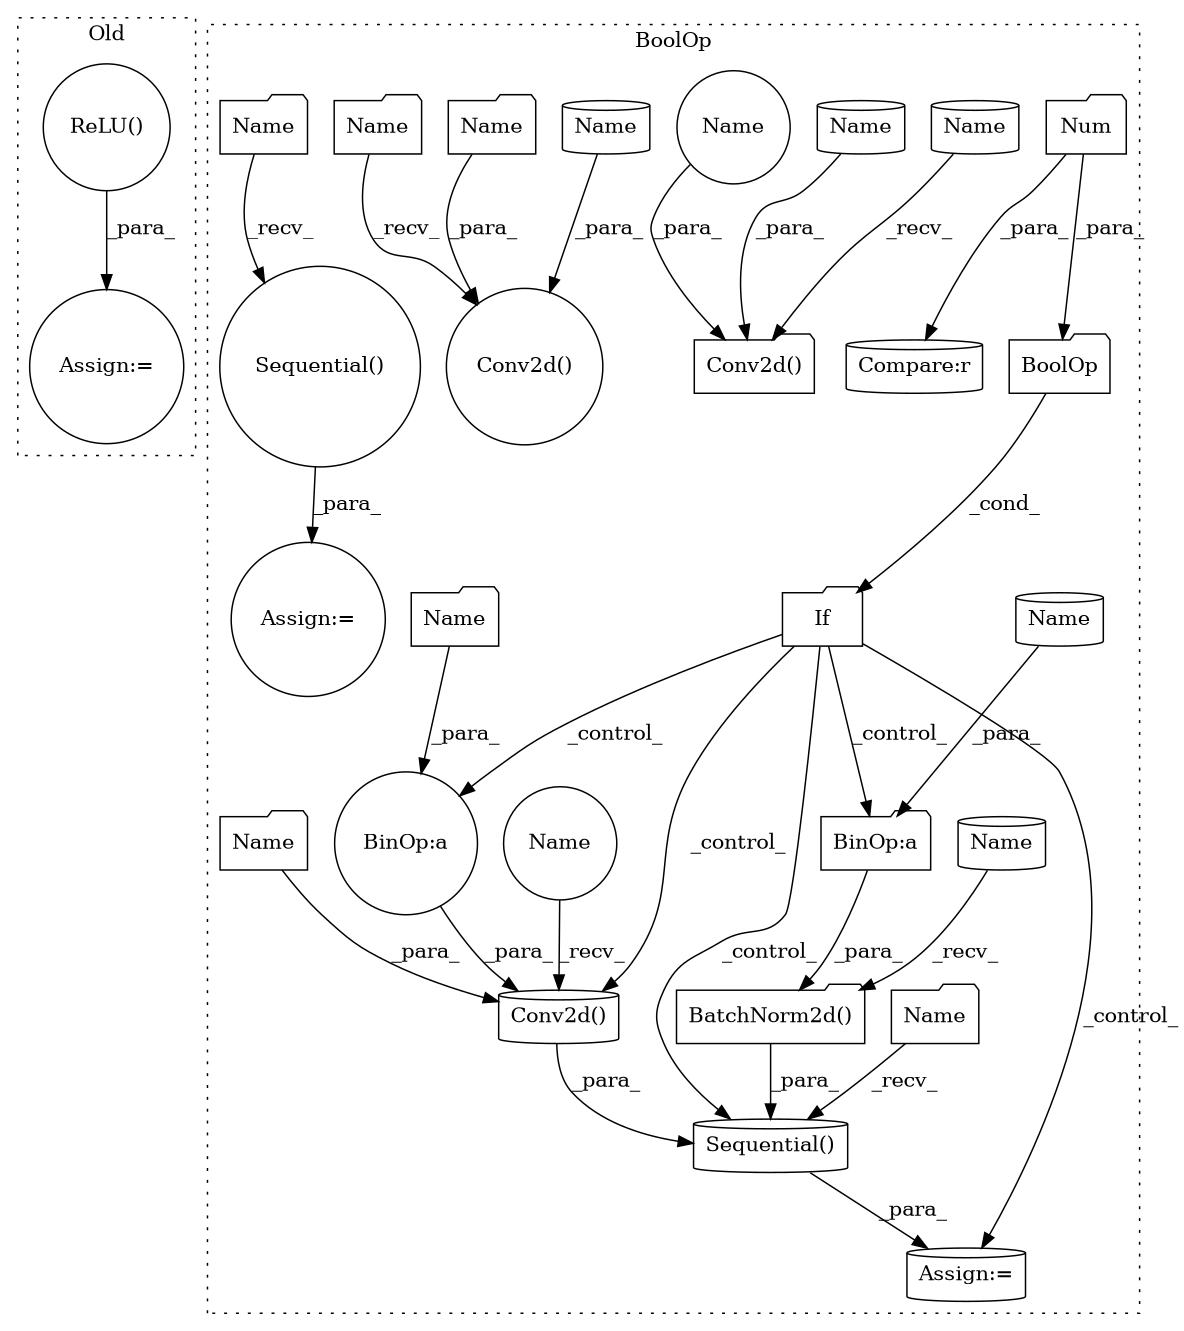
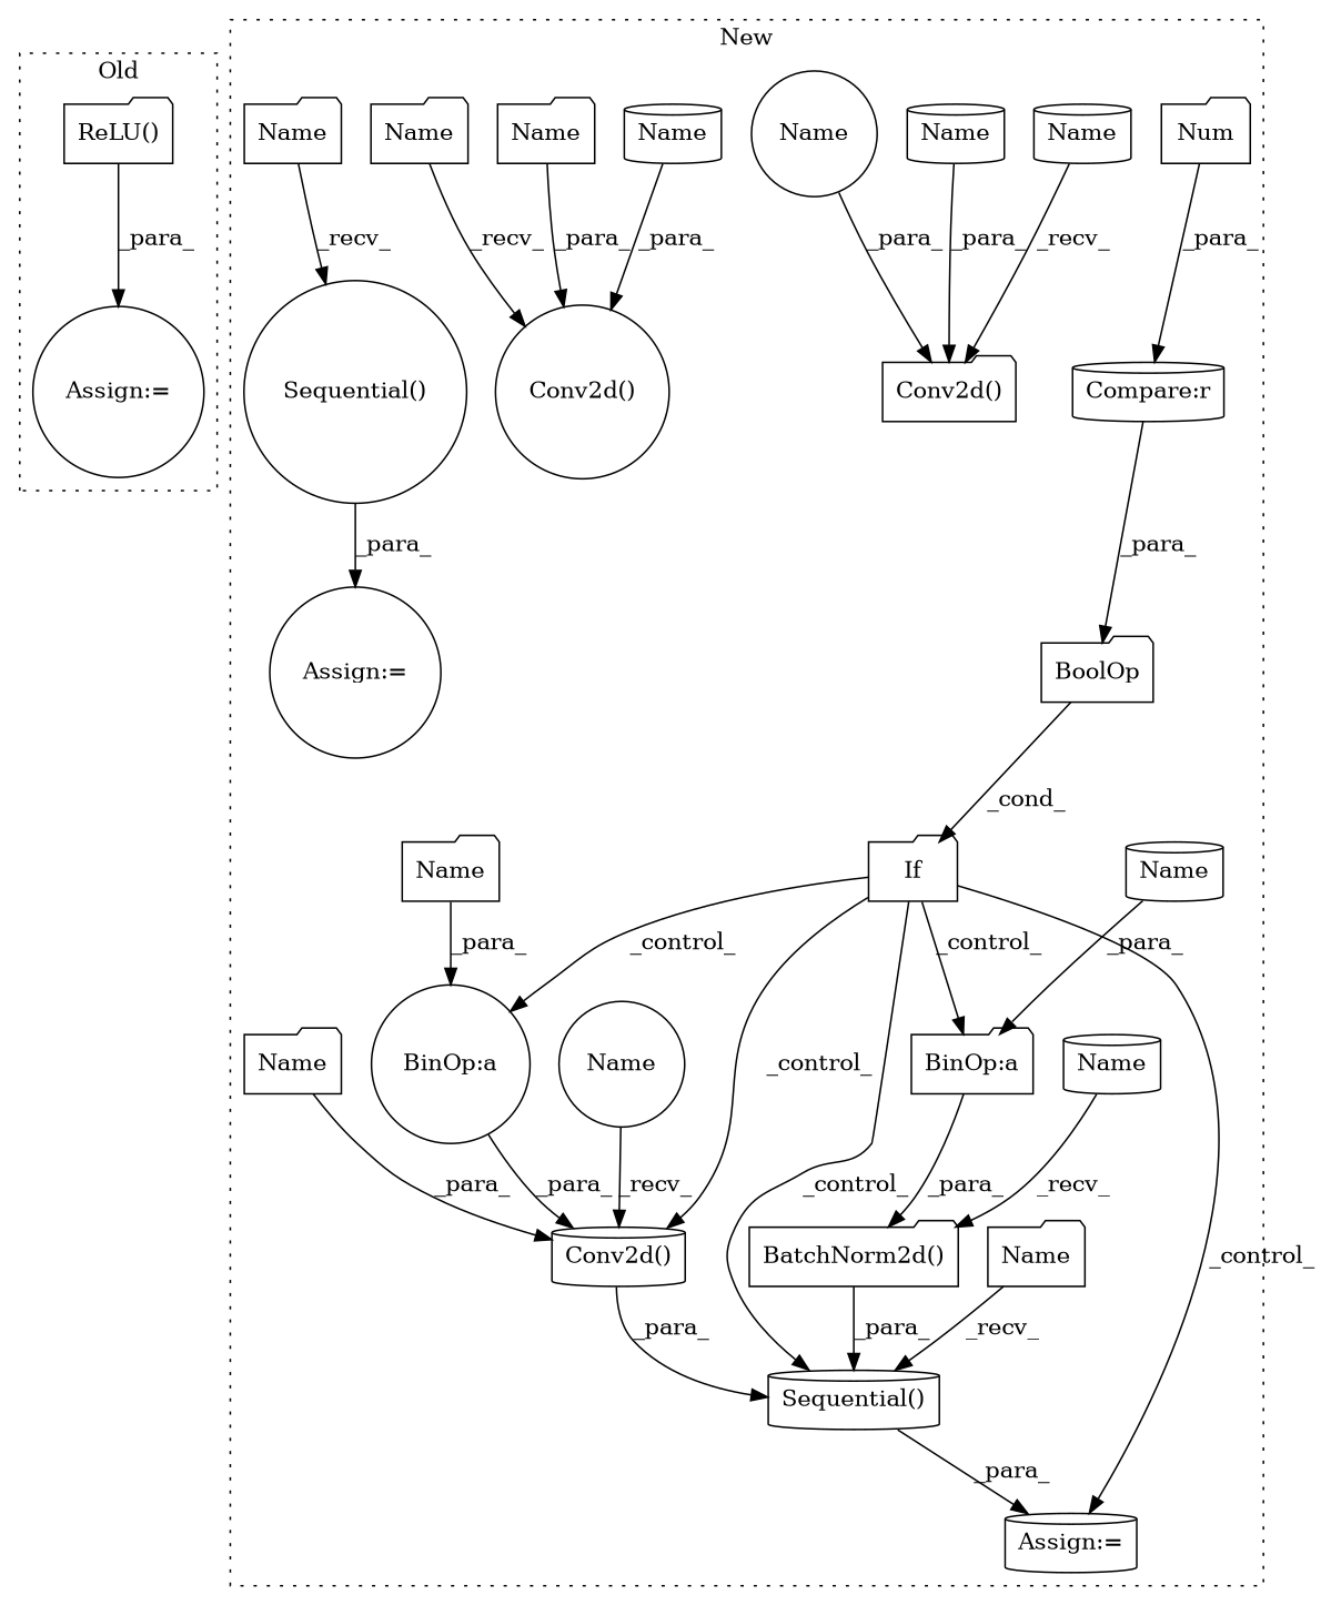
  digraph {
    node [a=87 l=3 s=2069 shape=folder]
-   n1 [a=75 l=21 label="ReLU()" s=758 shape=circle]
+   n1 [a=75 l=21 label="ReLU()" s=758]
    n2 [a=68 label="Assign:=" s=755 shape=circle]
    n3 [a=75 l="10,43" label="Conv2d()" s="2533,2577" shape=cylinder]
    n4 [a=68 label="Assign:=" s=2494 shape=cylinder]
    n5 [a=75 l=15 label="Sequential()" shape=circle]
    n6 [a=75 l="10,49" label="Conv2d()" s="1928,1952"]
    n7 [a=68 label="Assign:=" s=2066 shape=circle]
    n8 [a=75 l="10,54" label="Conv2d()" s="1783,1810" shape=circle]
    n9 [a=96 label=If s=2093]
    n10 [a=75 l="36,18" label="Sequential()" s="2497,2682" shape=cylinder]
    n11 [a=82 label="BinOp:a" s=2568 shape=circle]
    n12 [a=82 label="BinOp:a" s=2672]
    n13 [a=40 l=11 label="Compare:r" s=2096 shape=cylinder]
    n14 [a=75 l="15,1" label="BatchNorm2d()" s="2643,2681"]
    n15 [a=72 l=34 label=BoolOp s=2096]
    n16 [a=76 l=1 label=Num s=2106]
    n17 [l=6 label=Name s=2571]
    n18 [l=6 label=Name s=1946 shape=cylinder]
    n19 [l=6 label=Name s=1938 shape=circle]
    n20 [l=6 label=Name s=1804 shape=cylinder]
    n21 [l=6 label=Name s=2675 shape=cylinder]
    n22 [l=9 label=Name s=1793]
    n23 [l=9 label=Name s=2543]
    n24 [l=2 label=Name s=1928 shape=cylinder]
    n25 [l=2 label=Name s=2497]
    n26 [l=2 label=Name s=2533 shape=circle]
    n27 [l=2 label=Name s=2643 shape=cylinder]
    n28 [l=2 label=Name]
    n29 [l=2 label=Name s=1783]
    subgraph cluster_1 {
      label=Old
      style=dotted
      n1
      n2
    }
    subgraph cluster_2 {
-     label=BoolOp
+     label=New
      style=dotted
      n3
      n4
      n5
      n6
      n7
      n8
      n9
      n10
      n11
      n12
      n13
      n14
      n15
      n16
      n17
      n18
      n19
      n20
      n21
      n22
      n23
      n24
      n25
      n26
      n27
      n28
      n29
    }
    n1 -> n2 [label=_para_]
    n3 -> n10 [label=_para_]
    n5 -> n7 [label=_para_]
    n9 -> n3 [label=_control_]
    n9 -> n4 [label=_control_]
    n9 -> n10 [label=_control_]
    n9 -> n11 [label=_control_]
    n9 -> n12 [label=_control_]
    n10 -> n4 [label=_para_]
    n11 -> n3 [label=_para_]
    n12 -> n14 [label=_para_]
-   n16 -> n15 [label=_para_]
+   n13 -> n15 [label=_para_]
    n14 -> n10 [label=_para_]
    n15 -> n9 [label=_cond_]
    n16 -> n13 [label=_para_]
    n17 -> n11 [label=_para_]
    n18 -> n6 [label=_para_]
    n19 -> n6 [label=_para_]
    n20 -> n8 [label=_para_]
    n21 -> n12 [label=_para_]
    n22 -> n8 [label=_para_]
    n23 -> n3 [label=_para_]
    n24 -> n6 [label=_recv_]
    n25 -> n10 [label=_recv_]
    n26 -> n3 [label=_recv_]
    n27 -> n14 [label=_recv_]
    n28 -> n5 [label=_recv_]
    n29 -> n8 [label=_recv_]
  }
